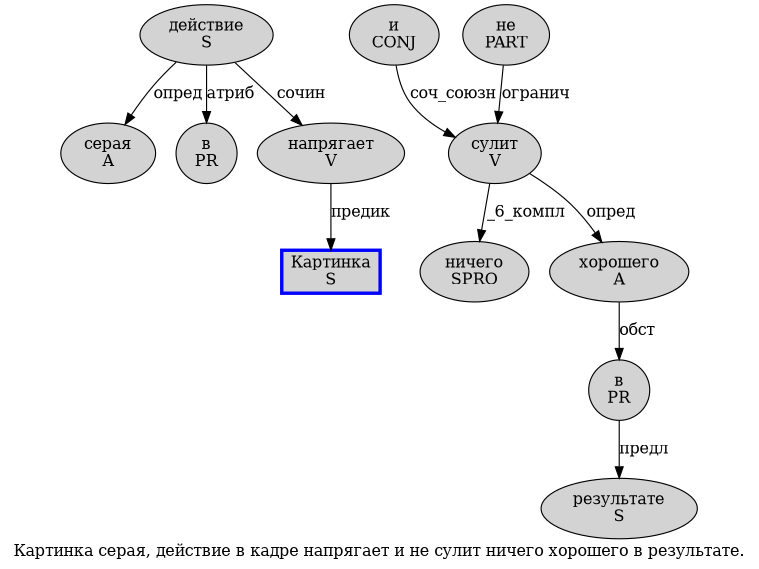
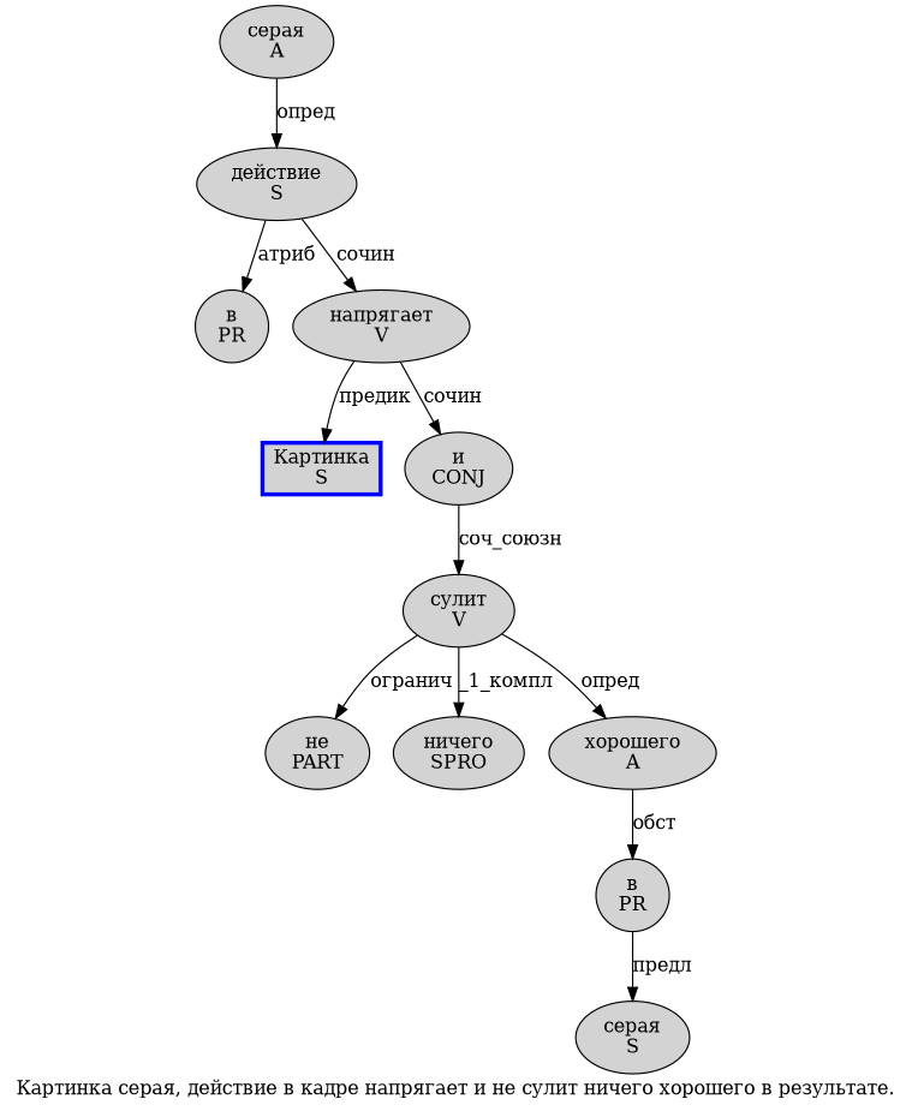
  digraph {
    label="Картинка серая, действие в кадре напрягает и не сулит ничего хорошего в результате."
    node [fillcolor=lightgray penwidth=1 shape=ellipse style=filled]
    n1 [color=blue label="Картинка\nS" penwidth=3 shape=box]
    n2 [label="серая\nA"]
    n3 [label="действие\nS"]
    n4 [label="в\nPR"]
    n5 [label="напрягает\nV"]
    n6 [label="и\nCONJ"]
    n7 [label="сулит\nV"]
    n8 [label="не\nPART"]
    n9 [label="ничего\nSPRO"]
    n10 [label="хорошего\nA"]
    n11 [label="в\nPR"]
-   n12 [label="результате\nS"]
-   n3 -> n2 [label="опред"]
+   n12 [label="серая\nS"]
+   n2 -> n3 [label="опред"]
    n3 -> n4 [label="атриб"]
    n3 -> n5 [label="сочин"]
    n5 -> n1 [label="предик"]
+   n5 -> n6 [label="сочин"]
    n6 -> n7 [label="соч_союзн"]
-   n8 -> n7 [label="огранич"]
-   n7 -> n9 [label="_6_компл"]
+   n7 -> n8 [label="огранич"]
+   n7 -> n9 [label="_1_компл"]
    n7 -> n10 [label="опред"]
    n10 -> n11 [label="обст"]
    n11 -> n12 [label="предл"]
  }
